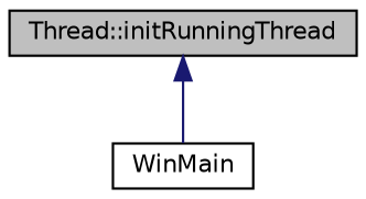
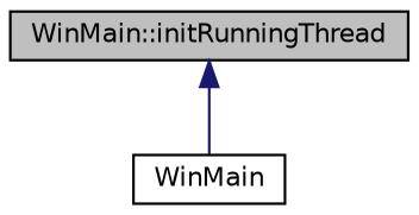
  digraph {
    rankdir=TB
    node [color=black fontname=Helvetica fontsize=10 shape=record style=filled]
-   n1 [fillcolor=grey75 fontcolor=black height=0.2 label="Thread::initRunningThread" width=0.4]
+   n1 [fillcolor=grey75 fontcolor=black height=0.2 label="WinMain::initRunningThread" width=0.4]
    n2 [fillcolor=white height=0.2 label=WinMain width=0.4]
    n1 -> n2 [color=midnightblue dir=back fontname=Helvetica fontsize=10 labelfontname=Helvetica labelfontsize=10 style=solid]
  }
